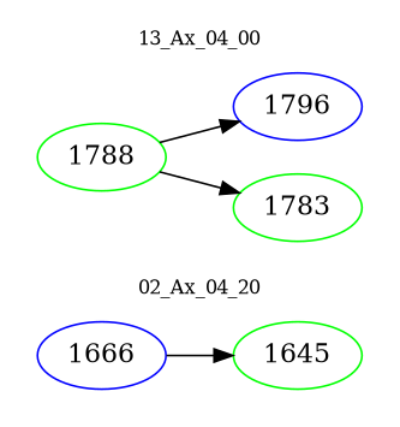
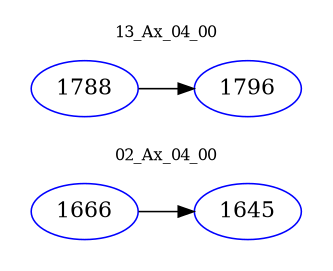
  digraph {
    rankdir=LR
    node [color=blue]
    edge [color=black]
    n1 [label=1666]
-   n2 [color=green label=1645]
-   n3 [color=green label=1788]
-   n4 [color=green label=1783]
+   n2 [label=1645]
+   n3 [label=1788]
    n5 [label=1796]
    subgraph cluster_1 {
      color=white
      fontsize=10
-     label="02_Ax_04_20"
+     label="02_Ax_04_00"
      n1
      n2
    }
    subgraph cluster_2 {
      color=white
      fontsize=10
      label="13_Ax_04_00"
      n3
-     n4
      n5
    }
    n1 -> n2
-   n3 -> n4
    n3 -> n5
  }
